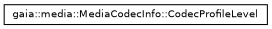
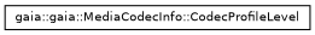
  digraph {
    rankdir=LR
-   n1 [color=black fillcolor=white fontname=Helvetica fontsize=10 height=0.2 label="gaia::media::MediaCodecInfo::CodecProfileLevel" shape=record style=filled width=0.4]
+   n1 [color=black fillcolor=white fontname=Helvetica fontsize=10 height=0.2 label="gaia::gaia::MediaCodecInfo::CodecProfileLevel" shape=record style=filled width=0.4]
  }
